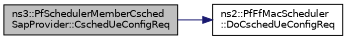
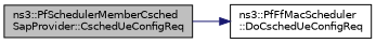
  digraph {
    rankdir=LR
    node [color=black fontname=Helvetica fontsize=10 shape=record style=filled]
    n1 [fillcolor=grey75 fontcolor=black height=0.2 label="ns3::PfSchedulerMemberCsched\lSapProvider::CschedUeConfigReq" width=0.4]
-   n2 [fillcolor=white height=0.2 label="ns2::PfFfMacScheduler\l::DoCschedUeConfigReq" width=0.4]
+   n2 [fillcolor=white height=0.2 label="ns3::PfFfMacScheduler\l::DoCschedUeConfigReq" width=0.4]
    n1 -> n2 [color=midnightblue fontname=Helvetica fontsize=10 labelfontname=Helvetica labelfontsize=10 style=solid]
  }
